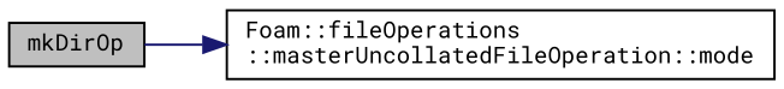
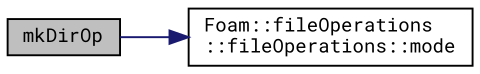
  digraph {
    rankdir=LR
    fontname="Roboto Mono"
    node [color=black fontname="Roboto Mono" fontsize=10 shape=record]
    n1 [fillcolor=grey75 fontcolor=black height=0.2 label=mkDirOp style=filled width=0.4]
-   n2 [height=0.2 label="Foam::fileOperations\l::masterUncollatedFileOperation::mode" width=0.4]
+   n2 [height=0.2 label="Foam::fileOperations\l::fileOperations::mode" width=0.4]
    n1 -> n2 [color=midnightblue fontname="Roboto Mono" fontsize=10 labelfontname=Helvetica labelfontsize=10 style=solid]
  }
